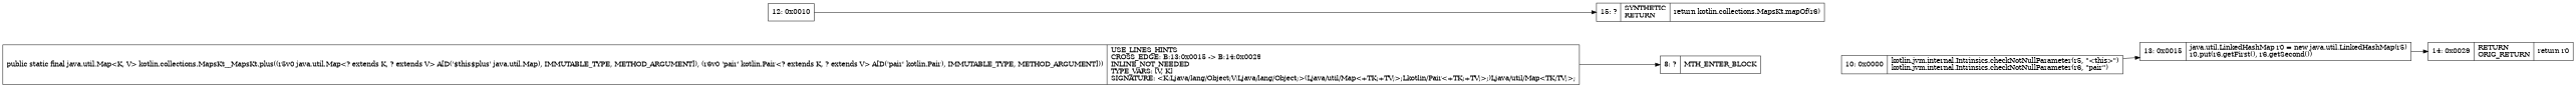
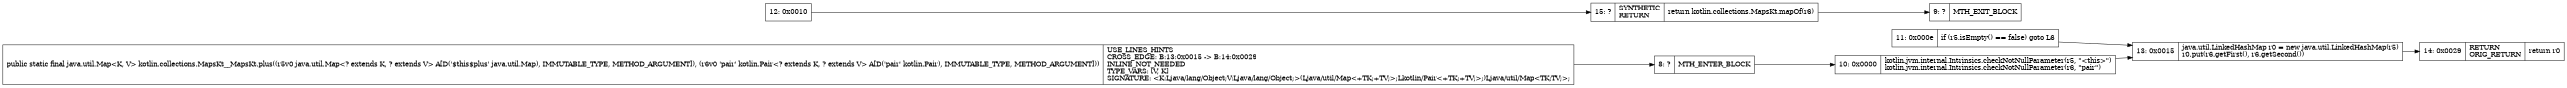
  digraph {
    rankdir=LR
    node [shape=record]
    n1 [label="{8\:\ ?|MTH_ENTER_BLOCK\l}"]
    n2 [label="{10\:\ 0x0000|kotlin.jvm.internal.Intrinsics.checkNotNullParameter(r5, \"\<this\>\")\lkotlin.jvm.internal.Intrinsics.checkNotNullParameter(r6, \"pair\")\l}"]
    n3 [label="{13\:\ 0x0015|java.util.LinkedHashMap r0 = new java.util.LinkedHashMap(r5)\lr0.put(r6.getFirst(), r6.getSecond())\l}"]
+   n4 [label="{11\:\ 0x000e|if (r5.isEmpty() == false) goto L6\l}"]
    n5 [label="{12\:\ 0x0010}"]
    n6 [label="{15\:\ ?|SYNTHETIC\lRETURN\l|return kotlin.collections.MapsKt.mapOf(r6)\l}"]
    n7 [label="{14\:\ 0x0029|RETURN\lORIG_RETURN\l|return r0\l}"]
+   n8 [label="{9\:\ ?|MTH_EXIT_BLOCK\l}"]
    n9 [label="{public static final java.util.Map\<K, V\> kotlin.collections.MapsKt__MapsKt.plus((r5v0 java.util.Map\<? extends K, ? extends V\> A[D('$this$plus' java.util.Map), IMMUTABLE_TYPE, METHOD_ARGUMENT]), (r6v0 'pair' kotlin.Pair\<? extends K, ? extends V\> A[D('pair' kotlin.Pair), IMMUTABLE_TYPE, METHOD_ARGUMENT]))  | USE_LINES_HINTS\lCROSS_EDGE: B:13:0x0015 \-\> B:14:0x0029\lINLINE_NOT_NEEDED\lTYPE_VARS: [V, K]\lSIGNATURE: \<K:Ljava\/lang\/Object;V:Ljava\/lang\/Object;\>(Ljava\/util\/Map\<+TK;+TV;\>;Lkotlin\/Pair\<+TK;+TV;\>;)Ljava\/util\/Map\<TK;TV;\>;\l}"]
+   n1 -> n2
    n2 -> n3
    n3 -> n7
+   n4 -> n3
    n5 -> n6
+   n6 -> n8
    n9 -> n1
  }
